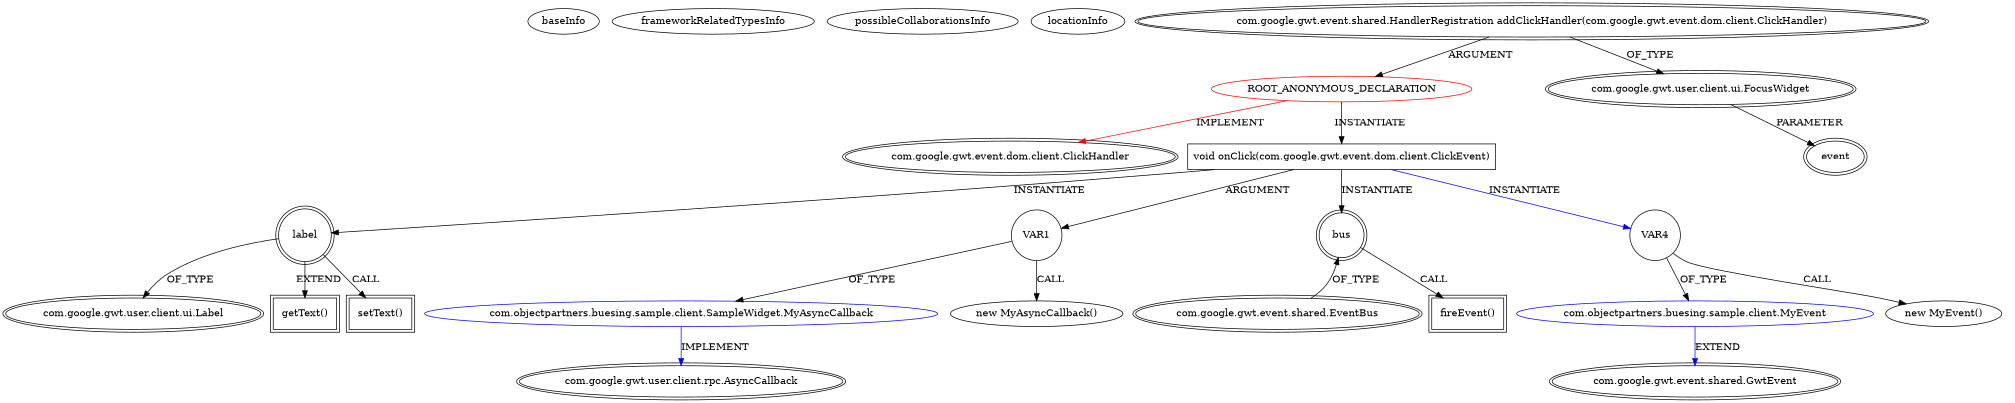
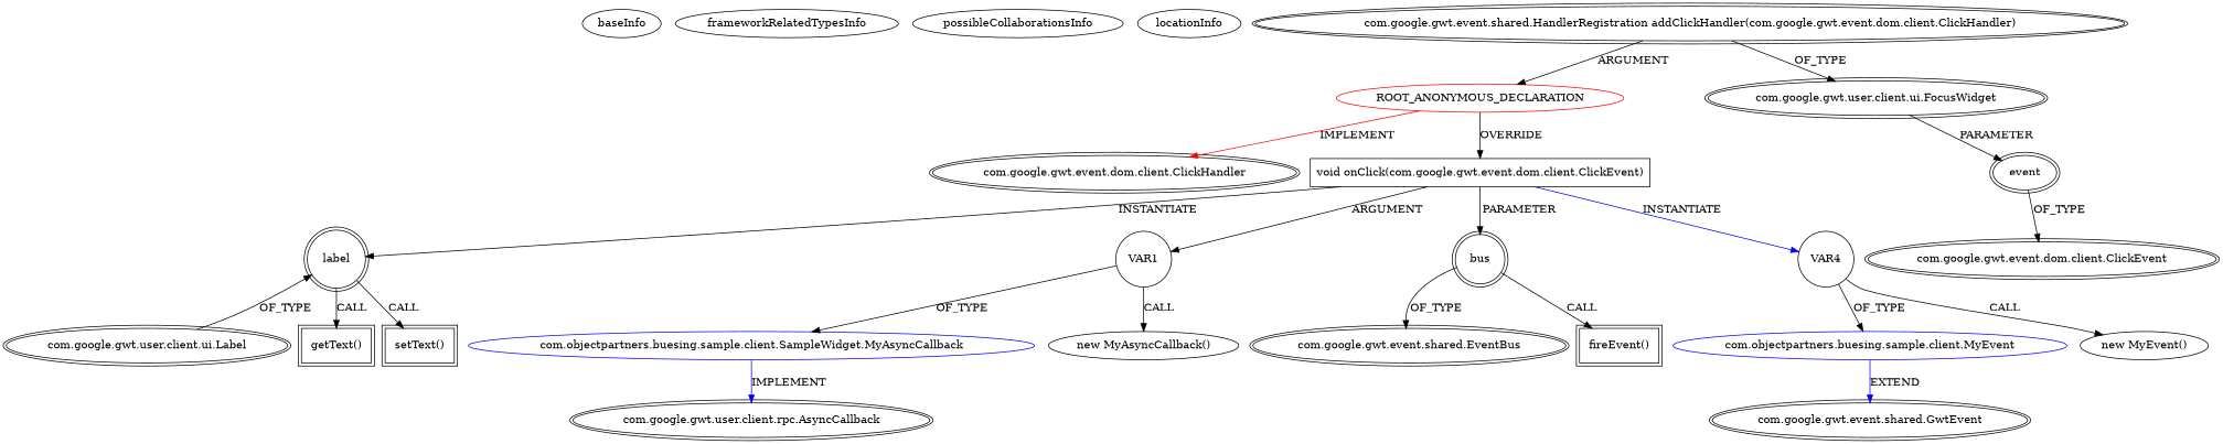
  digraph {
    node [isFrameworkType=true vertexType=FRAMEWORK_CLASS_TYPE peripheries=2]
    baseInfo [category=extension_graph graphId=4123 isAnonymous=true possibleRelation=true isFrameworkType="" vertexType="" peripheries=""]
    frameworkRelatedTypesInfo [0="com.google.gwt.event.dom.client.ClickHandler" isFrameworkType="" vertexType="" peripheries=""]
    possibleCollaborationsInfo [0="4123~OVERRIDING_METHOD_DECLARATION-INSTANTIATION-~com.google.gwt.event.dom.client.ClickHandler ~com.google.gwt.event.shared.GwtEvent ~true~false" 1="4123~OVERRIDING_METHOD_DECLARATION-INSTANTIATION-~com.google.gwt.event.dom.client.ClickHandler ~com.google.gwt.user.client.rpc.AsyncCallback ~true~false" isFrameworkType="" vertexType="" peripheries=""]
    locationInfo [contextSignature="void SampleWidget()" filePath="/nbuesing-gwtMockitoExample/gwtMockitoExample-master/src/com/objectpartners/buesing/sample/client/SampleWidget.java" graphId=4123 projectName="nbuesing-gwtMockitoExample" isFrameworkType="" vertexType="" peripheries=""]
    n5 [color=red isFrameworkType=false label=ROOT_ANONYMOUS_DECLARATION vertexType=ROOT_ANONYMOUS_DECLARATION peripheries=""]
    n6 [label="com.google.gwt.event.dom.client.ClickHandler" vertexType=FRAMEWORK_INTERFACE_TYPE]
    n7 [isFrameworkType=false label="void onClick(com.google.gwt.event.dom.client.ClickEvent)" shape=box vertexType=OVERRIDING_METHOD_DECLARATION peripheries=""]
    n8 [label=label shape=circle vertexType=VARIABLE_EXPRESION]
    n9 [isFrameworkType=false label=VAR1 shape=circle vertexType=VARIABLE_EXPRESION peripheries=""]
    n10 [label=bus shape=circle vertexType=VARIABLE_EXPRESION]
    n11 [isFrameworkType=false label=VAR4 shape=circle vertexType=VARIABLE_EXPRESION peripheries=""]
    n12 [label="com.google.gwt.event.shared.HandlerRegistration addClickHandler(com.google.gwt.event.dom.client.ClickHandler)" vertexType=OUTSIDE_CALL]
    n13 [label="com.google.gwt.user.client.ui.FocusWidget"]
    n14 [label=event vertexType=PARAMETER_DECLARATION]
+   n15 [label="com.google.gwt.event.dom.client.ClickEvent"]
    n16 [label="com.google.gwt.user.client.ui.Label"]
    n17 [label="getText()" shape=box vertexType=INSIDE_CALL]
    n18 [label="setText()" shape=box vertexType=INSIDE_CALL]
    n19 [color=blue isFrameworkType=false label="com.objectpartners.buesing.sample.client.SampleWidget.MyAsyncCallback" vertexType=REFERENCE_CLIENT_CLASS_DECLARATION peripheries=""]
    n20 [isFrameworkType=false label="new MyAsyncCallback()" vertexType=CONSTRUCTOR_CALL peripheries=""]
    n21 [label="com.google.gwt.event.shared.EventBus"]
    n22 [label="fireEvent()" shape=box vertexType=INSIDE_CALL]
    n23 [color=blue isFrameworkType=false label="com.objectpartners.buesing.sample.client.MyEvent" vertexType=REFERENCE_CLIENT_CLASS_DECLARATION peripheries=""]
    n24 [isFrameworkType=false label="new MyEvent()" vertexType=CONSTRUCTOR_CALL peripheries=""]
    n25 [label="com.google.gwt.user.client.rpc.AsyncCallback" vertexType=FRAMEWORK_INTERFACE_TYPE]
    n26 [label="com.google.gwt.event.shared.GwtEvent"]
    n5 -> n6 [color=red label=IMPLEMENT]
-   n5 -> n7 [label=INSTANTIATE]
+   n5 -> n7 [label=OVERRIDE]
    n7 -> n8 [label=INSTANTIATE]
    n7 -> n9 [label=ARGUMENT]
-   n7 -> n10 [label=INSTANTIATE]
+   n7 -> n10 [label=PARAMETER]
    n7 -> n11 [color=blue label=INSTANTIATE]
-   n8 -> n16 [label=OF_TYPE]
-   n8 -> n17 [label=EXTEND]
+   n16 -> n8 [label=OF_TYPE]
+   n8 -> n17 [label=CALL]
    n8 -> n18 [label=CALL]
    n9 -> n19 [label=OF_TYPE]
    n9 -> n20 [label=CALL]
-   n21 -> n10 [label=OF_TYPE]
+   n10 -> n21 [label=OF_TYPE]
    n10 -> n22 [label=CALL]
    n11 -> n23 [label=OF_TYPE]
    n11 -> n24 [label=CALL]
    n12 -> n5 [label=ARGUMENT]
    n12 -> n13 [label=OF_TYPE]
    n13 -> n14 [label=PARAMETER]
+   n14 -> n15 [label=OF_TYPE]
    n19 -> n25 [color=blue label=IMPLEMENT]
    n23 -> n26 [color=blue label=EXTEND]
  }
